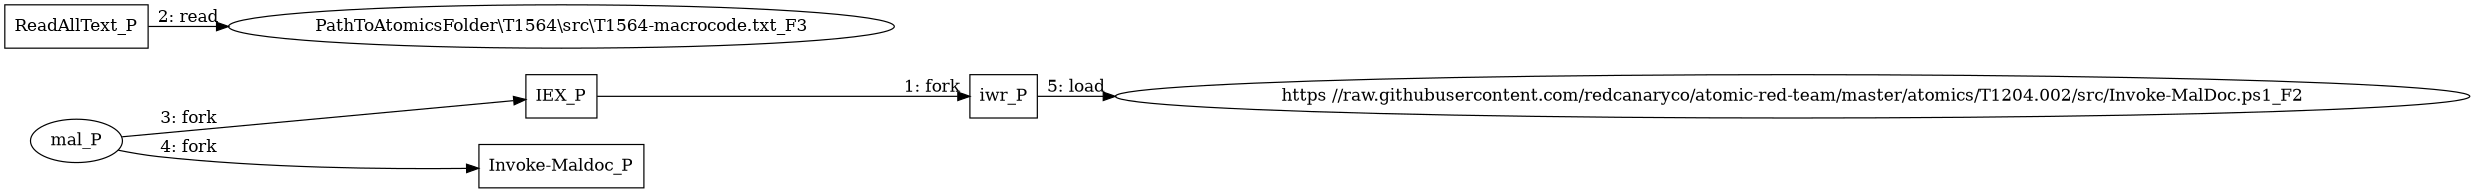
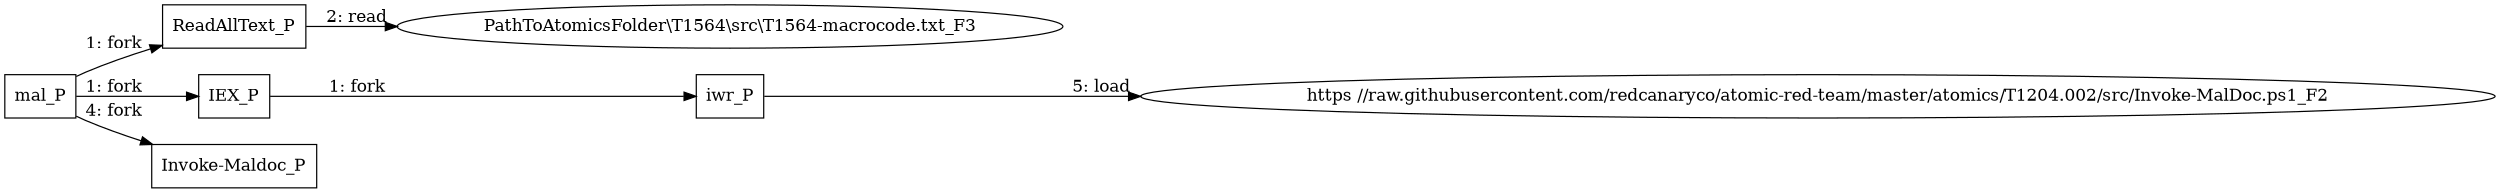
  digraph {
    engine=neato
    fixedsize=false
    fontsize=10
    nodesep=0.3
    rankdir=LR
    ranksep=0
    splines=true
    node [node_type=Process shape=box]
-   mal_P [shape=ellipse]
+   mal_P
    ReadAllText_P
    IEX_P
    "Invoke-Maldoc_P"
    "PathToAtomicsFolder\\T1564\\src\\T1564-macrocode.txt_F3" [node_type=File shape=ellipse]
    iwr_P
    "https //raw.githubusercontent.com/redcanaryco/atomic-red-team/master/atomics/T1204.002/src/Invoke-MalDoc.ps1_F2" [node_type=File shape=ellipse]
-   mal_P -> IEX_P [label="3: fork"]
+   mal_P -> ReadAllText_P [label="1: fork"]
+   mal_P -> IEX_P [label="1: fork"]
    mal_P -> "Invoke-Maldoc_P" [label="4: fork"]
    ReadAllText_P -> "PathToAtomicsFolder\\T1564\\src\\T1564-macrocode.txt_F3" [label="2: read"]
    IEX_P -> iwr_P [label="1: fork"]
    iwr_P -> "https //raw.githubusercontent.com/redcanaryco/atomic-red-team/master/atomics/T1204.002/src/Invoke-MalDoc.ps1_F2" [label="5: load"]
  }
